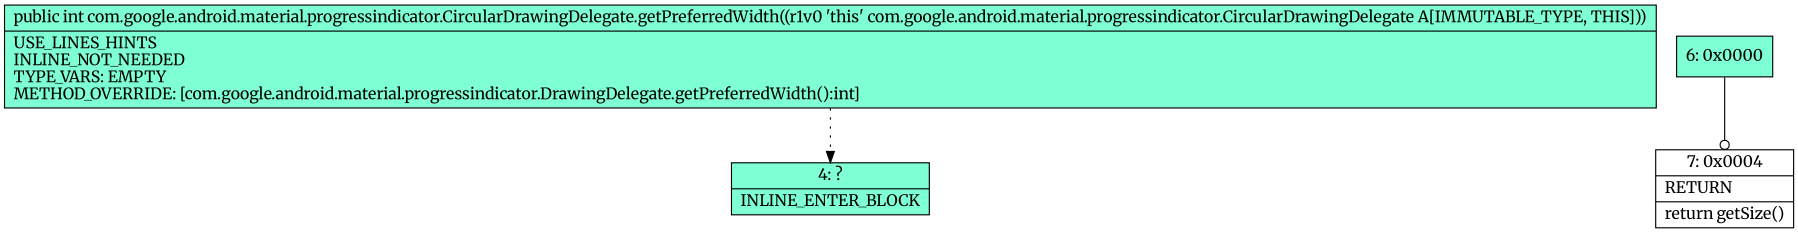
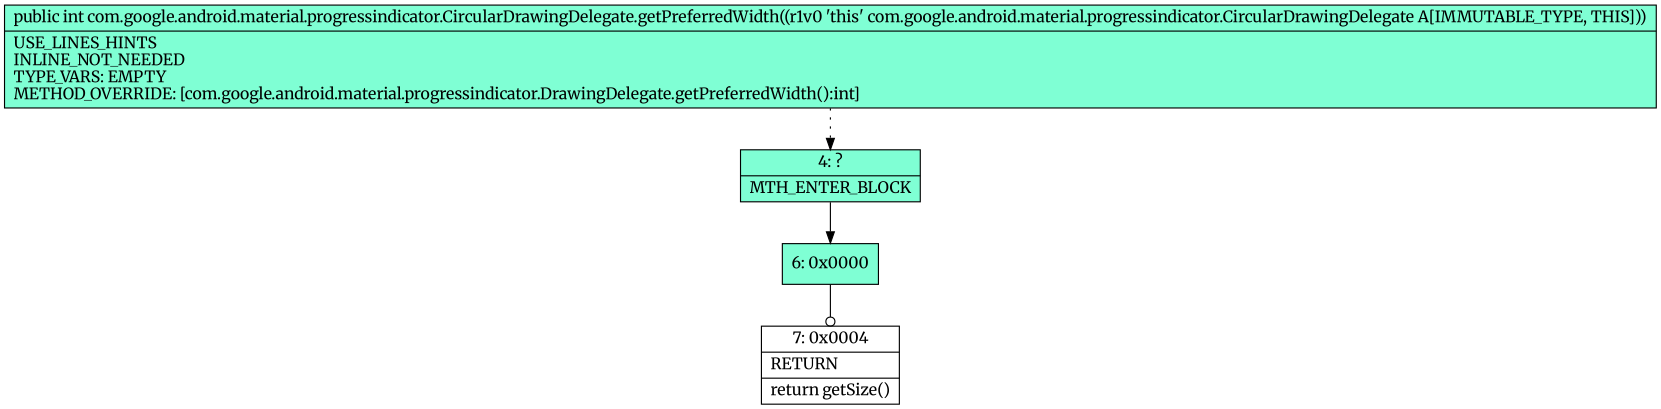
  digraph {
    fontname=Merriweather
    node [fillcolor=aquamarine fontname=Merriweather shape=record style=filled]
    edge [arrowhead=normal fontname=Merriweather style=solid]
-   n1 [label="{4\:\ ?|INLINE_ENTER_BLOCK\l}"]
+   n1 [label="{4\:\ ?|MTH_ENTER_BLOCK\l}"]
    n2 [label="{6\:\ 0x0000}"]
    n3 [fillcolor=white label="{7\:\ 0x0004|RETURN\l|return getSize()\l}"]
    n4 [label="{public int com.google.android.material.progressindicator.CircularDrawingDelegate.getPreferredWidth((r1v0 'this' com.google.android.material.progressindicator.CircularDrawingDelegate A[IMMUTABLE_TYPE, THIS]))  | USE_LINES_HINTS\lINLINE_NOT_NEEDED\lTYPE_VARS: EMPTY\lMETHOD_OVERRIDE: [com.google.android.material.progressindicator.DrawingDelegate.getPreferredWidth():int]\l}"]
+   n1 -> n2
    n2 -> n3 [arrowhead=odot]
    n4 -> n1 [style=dotted]
  }
